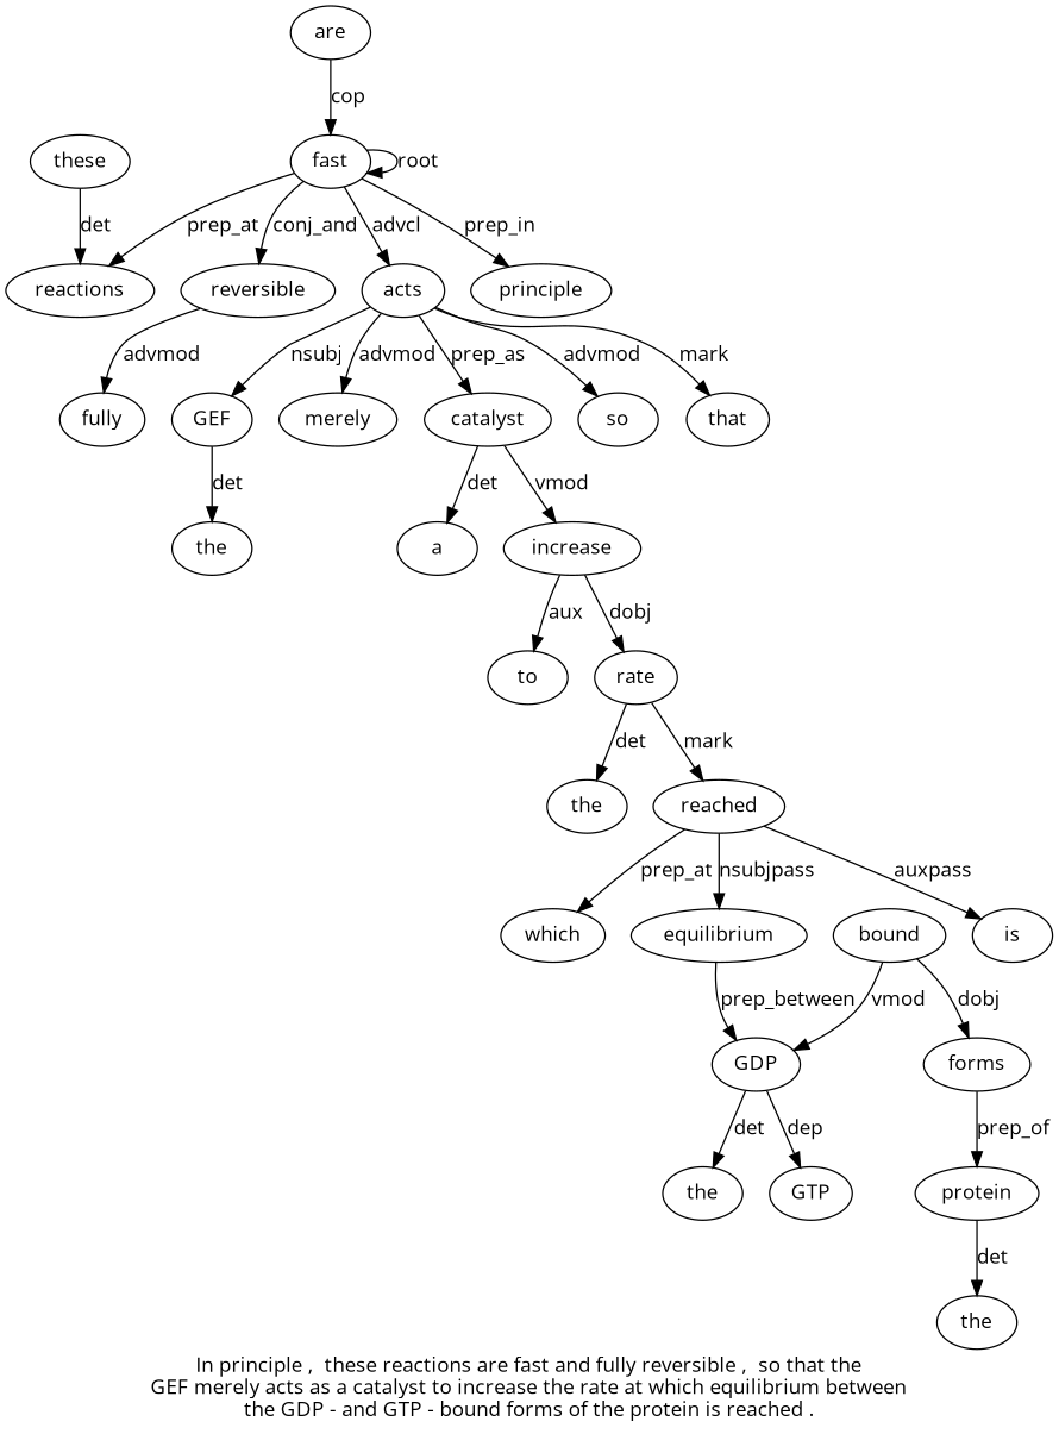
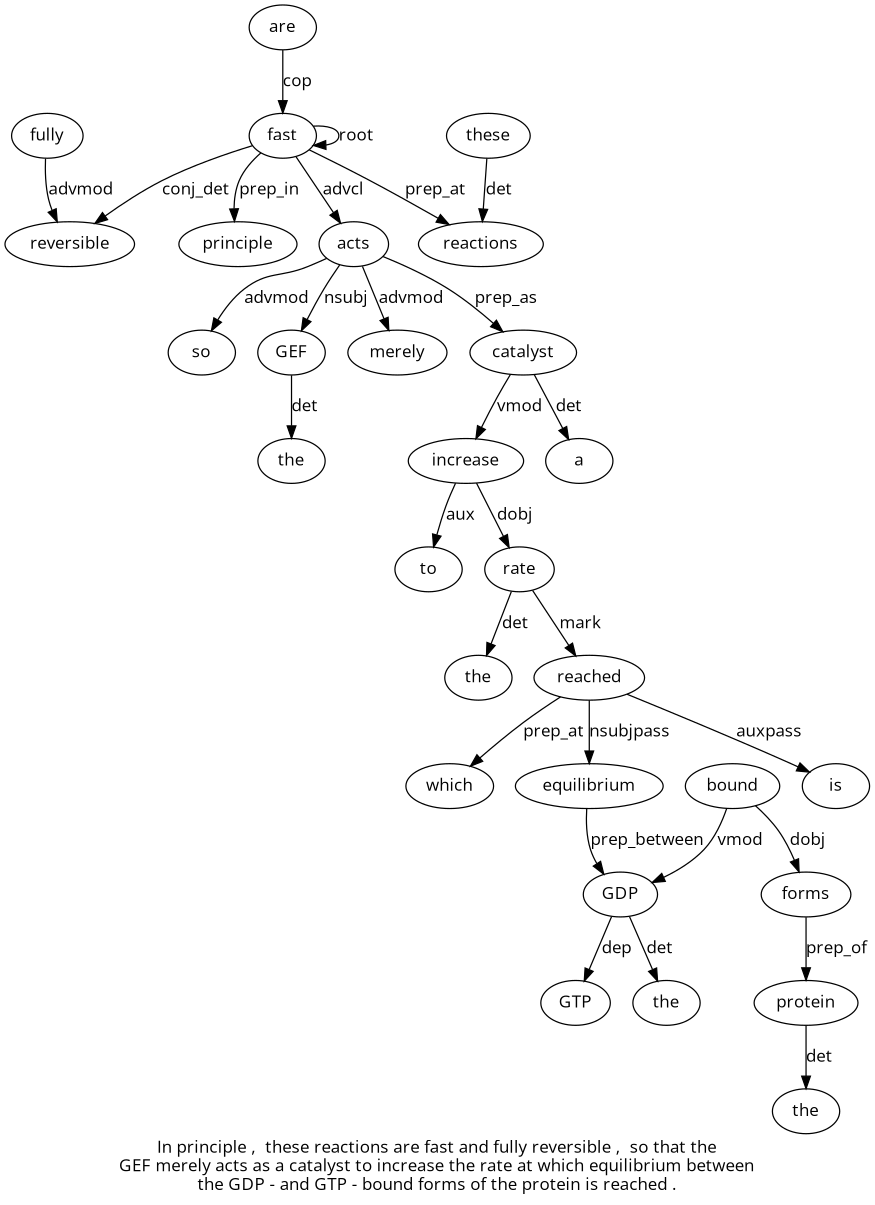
  digraph {
    fontname="Open Sans"
    label="In principle ,  these reactions are fast and fully reversible ,  so that the\nGEF merely acts as a catalyst to increase the rate at which equilibrium between\nthe GDP - and GTP - bound forms of the protein is reached ."
    node [fillcolor=white fontname="Open Sans" style=filled]
    edge [fontname="Open Sans"]
    n1 [label=fast]
    n2 [label=principle]
    n3 [label=reactions]
    n4 [label=reversible]
    n5 [label=acts]
    n6 [label=are]
    n7 [label=fully]
    n8 [label=so]
-   n9 [label=that]
    n10 [label=GEF]
    n11 [label=merely]
    n12 [label=catalyst]
    n13 [label=these]
    n14 [label=the]
    n15 [label=a]
    n16 [label=increase]
    n17 [label=to]
    n18 [label=rate]
    n19 [label=the]
    n20 [label=reached]
    n21 [label=which]
    n22 [label=equilibrium]
    n23 [label=is]
    n24 [label=GDP]
    n25 [label=the]
    n26 [label=GTP]
    n27 [label=bound]
    n28 [label=forms]
    n29 [label=protein]
    n30 [label=the]
    n1 -> n1 [label=root]
    n1 -> n2 [label=prep_in]
    n1 -> n3 [label=prep_at]
-   n1 -> n4 [label=conj_and]
+   n1 -> n4 [label=conj_det]
    n1 -> n5 [label=advcl]
-   n4 -> n7 [label=advmod]
+   n7 -> n4 [label=advmod]
    n5 -> n8 [label=advmod]
-   n5 -> n9 [label=mark]
    n5 -> n10 [label=nsubj]
    n5 -> n11 [label=advmod]
    n5 -> n12 [label=prep_as]
    n6 -> n1 [label=cop]
    n10 -> n14 [label=det]
    n12 -> n15 [label=det]
    n12 -> n16 [label=vmod]
    n13 -> n3 [label=det]
    n16 -> n17 [label=aux]
    n16 -> n18 [label=dobj]
    n18 -> n19 [label=det]
    n18 -> n20 [label=mark]
    n20 -> n21 [label=prep_at]
    n20 -> n22 [label=nsubjpass]
    n20 -> n23 [label=auxpass]
    n22 -> n24 [label=prep_between]
    n24 -> n25 [label=det]
    n24 -> n26 [label=dep]
    n27 -> n24 [label=vmod]
    n27 -> n28 [label=dobj]
    n28 -> n29 [label=prep_of]
    n29 -> n30 [label=det]
  }
